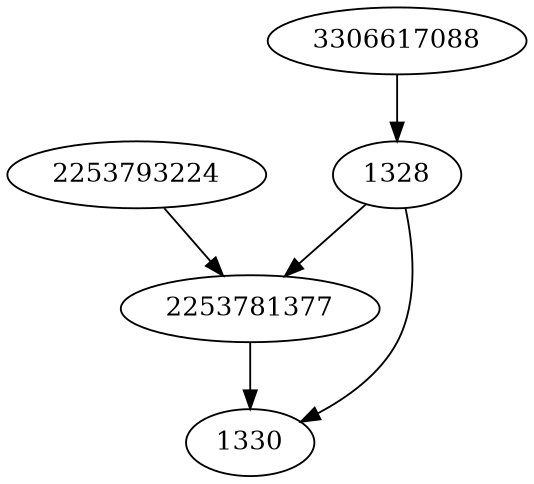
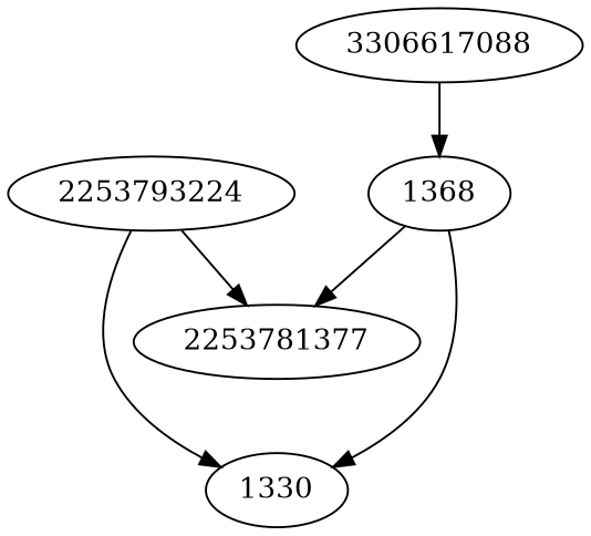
  strict digraph {
    2253781377
    1330
    2253793224
-   1328
+   1328 [label=1368]
    n5 [label=3306617088]
-   2253781377 -> 1330
+   2253793224 -> 1330
    2253793224 -> 2253781377
    1328 -> 2253781377
    1328 -> 1330
    n5 -> 1328
  }
